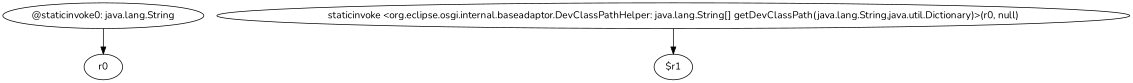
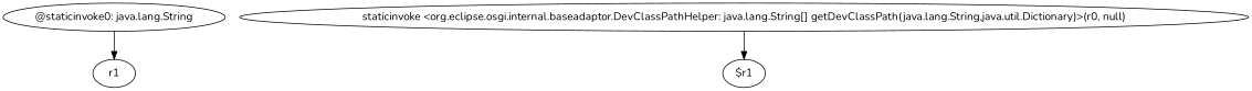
  digraph {
    fontname=Nunito
    node [fontname=Nunito]
    edge [fontname=Nunito]
    n1 [label="@staticinvoke0: java.lang.String"]
-   n2 [label=r0]
+   n2 [label=r1]
    n3 [label="staticinvoke <org.eclipse.osgi.internal.baseadaptor.DevClassPathHelper: java.lang.String[] getDevClassPath(java.lang.String,java.util.Dictionary)>(r0, null)"]
    n4 [label="$r1"]
    n1 -> n2
    n3 -> n4
  }
